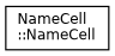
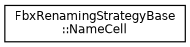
  digraph {
    rankdir=TB
-   n1 [color=black fillcolor=white fontname=Helvetica fontsize=10 height=0.2 label="NameCell\l::NameCell" shape=record style=filled width=0.4]
+   n1 [color=black fillcolor=white fontname=Helvetica fontsize=10 height=0.2 label="FbxRenamingStrategyBase\l::NameCell" shape=record style=filled width=0.4]
  }
